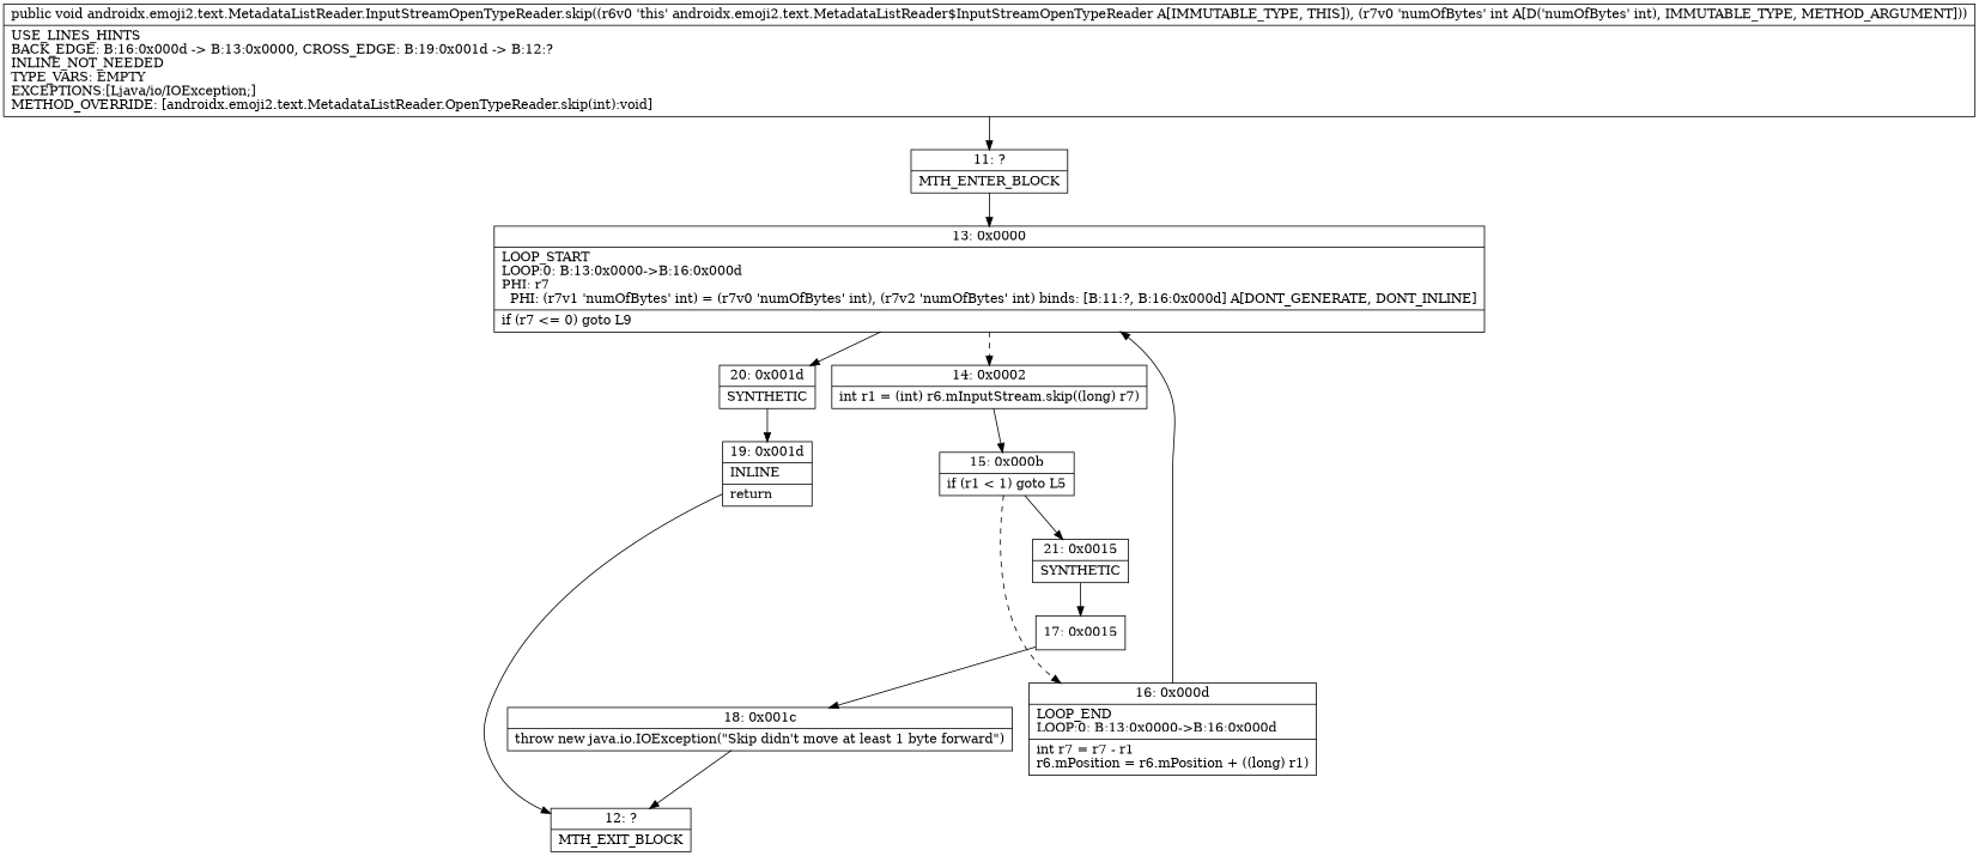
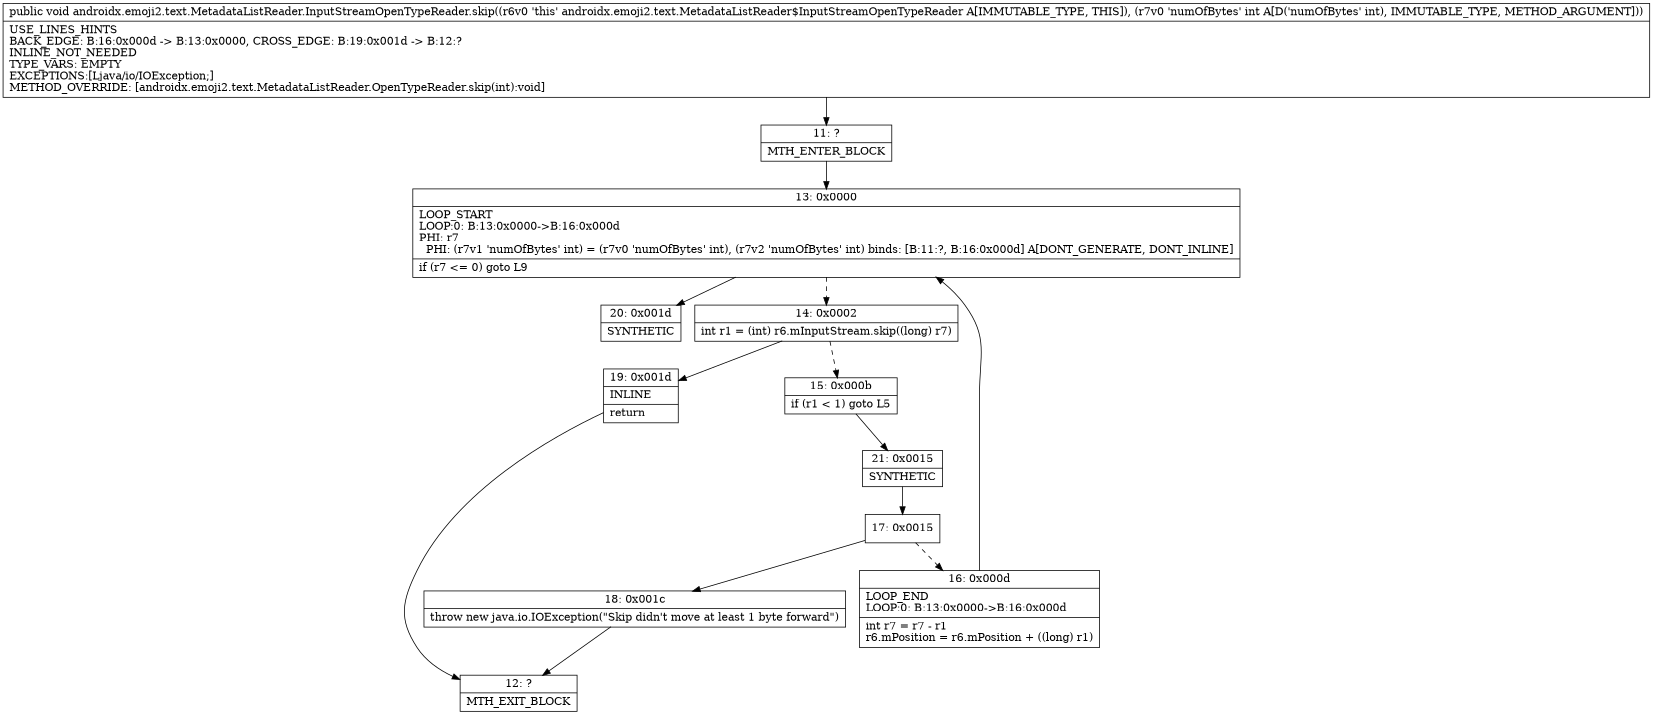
  digraph {
    node [shape=record]
    n1 [label="{11\:\ ?|MTH_ENTER_BLOCK\l}"]
    n2 [label="{13\:\ 0x0000|LOOP_START\lLOOP:0: B:13:0x0000\-\>B:16:0x000d\lPHI: r7 \l  PHI: (r7v1 'numOfBytes' int) = (r7v0 'numOfBytes' int), (r7v2 'numOfBytes' int) binds: [B:11:?, B:16:0x000d] A[DONT_GENERATE, DONT_INLINE]\l|if (r7 \<= 0) goto L9\l}"]
    n3 [label="{14\:\ 0x0002|int r1 = (int) r6.mInputStream.skip((long) r7)\l}"]
    n4 [label="{20\:\ 0x001d|SYNTHETIC\l}"]
    n5 [label="{15\:\ 0x000b|if (r1 \< 1) goto L5\l}"]
    n6 [label="{19\:\ 0x001d|INLINE\l|return\l}"]
    n7 [label="{16\:\ 0x000d|LOOP_END\lLOOP:0: B:13:0x0000\-\>B:16:0x000d\l|int r7 = r7 \- r1\lr6.mPosition = r6.mPosition + ((long) r1)\l}"]
    n8 [label="{21\:\ 0x0015|SYNTHETIC\l}"]
    n9 [label="{17\:\ 0x0015}"]
    n10 [label="{18\:\ 0x001c|throw new java.io.IOException(\"Skip didn't move at least 1 byte forward\")\l}"]
    n11 [label="{12\:\ ?|MTH_EXIT_BLOCK\l}"]
    n12 [label="{public void androidx.emoji2.text.MetadataListReader.InputStreamOpenTypeReader.skip((r6v0 'this' androidx.emoji2.text.MetadataListReader$InputStreamOpenTypeReader A[IMMUTABLE_TYPE, THIS]), (r7v0 'numOfBytes' int A[D('numOfBytes' int), IMMUTABLE_TYPE, METHOD_ARGUMENT]))  | USE_LINES_HINTS\lBACK_EDGE: B:16:0x000d \-\> B:13:0x0000, CROSS_EDGE: B:19:0x001d \-\> B:12:?\lINLINE_NOT_NEEDED\lTYPE_VARS: EMPTY\lEXCEPTIONS:[Ljava\/io\/IOException;]\lMETHOD_OVERRIDE: [androidx.emoji2.text.MetadataListReader.OpenTypeReader.skip(int):void]\l}"]
    n1 -> n2
    n2 -> n3 [style=dashed]
    n2 -> n4
-   n3 -> n5
-   n4 -> n6
-   n5 -> n7 [style=dashed]
+   n3 -> n5 [style=dashed]
+   n3 -> n6
+   n9 -> n7 [style=dashed]
    n5 -> n8
    n6 -> n11
    n7 -> n2
    n8 -> n9
    n9 -> n10
    n10 -> n11
    n12 -> n1
  }
